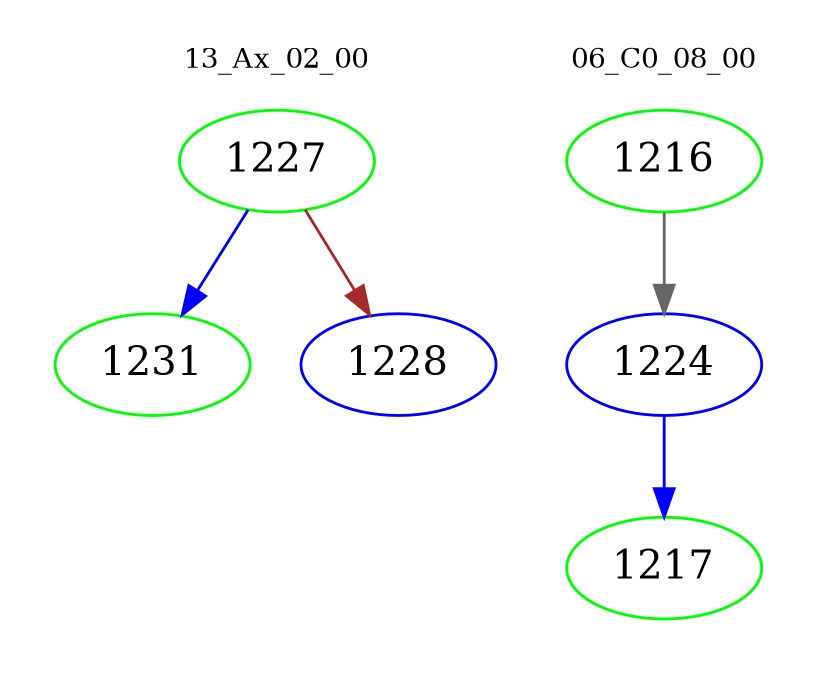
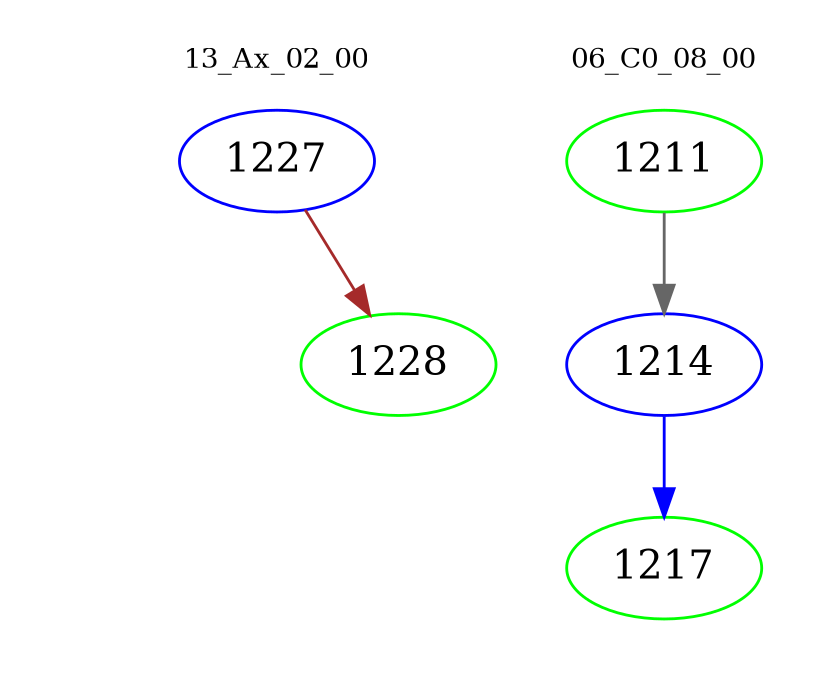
  digraph {
    node [color=green]
    edge [color=blue]
-   n1 [label=1227]
-   n2 [label=1231]
-   n3 [color=blue label=1228]
-   n4 [color=blue label=1224]
-   n5 [label=1216]
+   n1 [color=blue label=1227]
+   n3 [label=1228]
+   n4 [color=blue label=1214]
+   n5 [label=1211]
    n6 [label=1217]
    subgraph cluster_1 {
      color=white
      fontsize=10
      label="13_Ax_02_00"
      n1
-     n2
      n3
    }
    subgraph cluster_2 {
      color=white
      fontsize=10
      label="06_C0_08_00"
      n4
      n5
      n6
    }
-   n1 -> n2
    n1 -> n3 [color=brown]
    n4 -> n6
    n5 -> n4 [color=gray40]
  }
